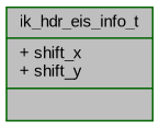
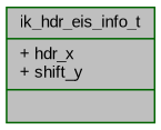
  digraph {
    fontname="Liberation Sans"
-   n1 [color=darkgreen fillcolor=grey75 fontcolor=black fontname="Liberation Sans" fontsize=10 height=0.2 label="{ik_hdr_eis_info_t\n|+ shift_x\l+ shift_y\l|}" shape=record style=filled width=0.4]
+   n1 [color=darkgreen fillcolor=grey75 fontcolor=black fontname="Liberation Sans" fontsize=10 height=0.2 label="{ik_hdr_eis_info_t\n|+ hdr_x\l+ shift_y\l|}" shape=record style=filled width=0.4]
  }
